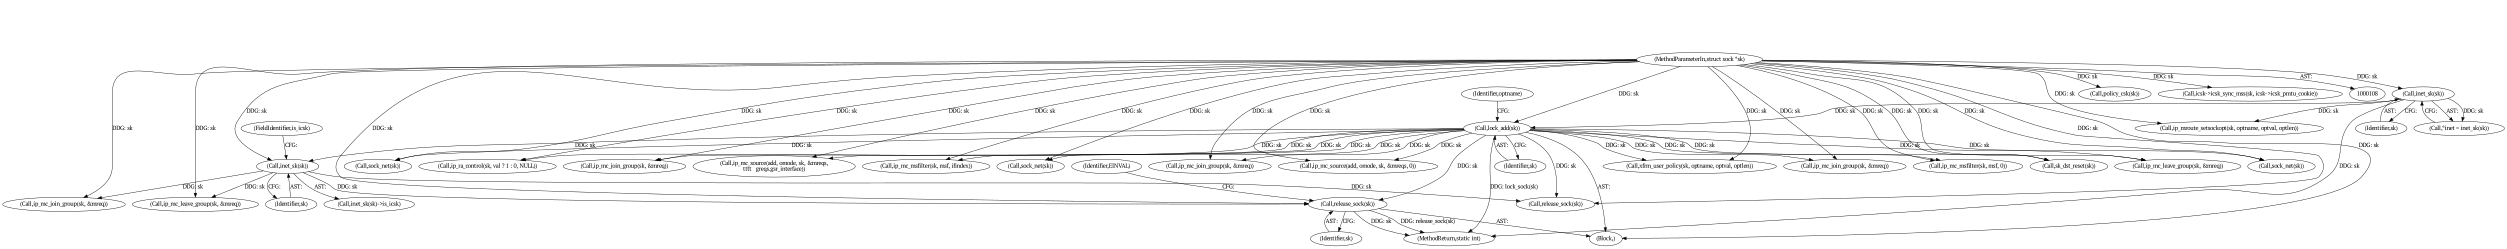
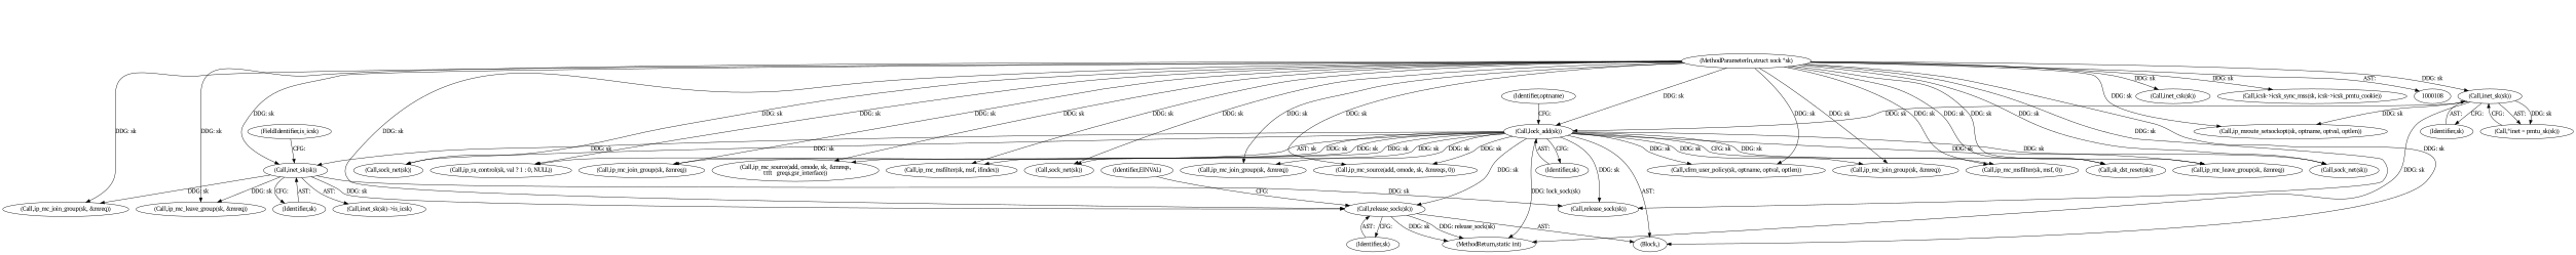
  digraph {
    fontname="PT Serif"
    node [fontname="PT Serif"]
    edge [fontname="PT Serif"]
    n1 [label="(Call,release_sock(sk))"]
    n2 [label="(MethodReturn,static int)"]
    n3 [label="(Block,)"]
    n4 [label="(Identifier,sk)"]
    n5 [label="(Call,lock_add(sk))"]
    n6 [label="(Call,inet_sk(sk))"]
    n7 [label="(Call,ip_mc_join_group(sk, &mreq))"]
    n8 [label="(Call,sock_net(sk))"]
    n9 [label="(Call,sock_net(sk))"]
    n10 [label="(Identifier,sk)"]
    n11 [label="(Call,ip_mc_source(add, omode, sk, &mreqs, 0))"]
    n12 [label="(Call,ip_ra_control(sk, val ? 1 : 0, NULL))"]
    n13 [label="(Call,ip_mc_join_group(sk, &mreq))"]
    n14 [label="(Call,ip_mc_source(add, omode, sk, &mreqs,\n\t\t\t\t   greqs.gsr_interface))"]
    n15 [label="(Call,ip_mc_msfilter(sk, msf, ifindex))"]
    n16 [label="(Call,sock_net(sk))"]
    n17 [label="(Call,release_sock(sk))"]
    n18 [label="(Call,ip_mc_join_group(sk, &mreq))"]
    n19 [label="(Call,ip_mc_msfilter(sk, msf, 0))"]
    n20 [label="(Call,sk_dst_reset(sk))"]
    n21 [label="(Call,ip_mc_leave_group(sk, &mreq))"]
    n22 [label="(Call,xfrm_user_policy(sk, optname, optval, optlen))"]
    n23 [label="(Call,ip_mc_leave_group(sk, &mreq))"]
    n24 [label="(Call,ip_mc_join_group(sk, &mreq))"]
    n25 [label="(Identifier,sk)"]
    n26 [label="(Call,inet_sk(sk)->is_icsk)"]
    n27 [label="(Call,inet_sk(sk))"]
-   n28 [label="(Call,*inet = inet_sk(sk))"]
+   n28 [label="(Call,*inet = pmtu_sk(sk))"]
    n29 [label="(Identifier,sk)"]
    n30 [label="(Call,ip_mroute_setsockopt(sk, optname, optval, optlen))"]
    n31 [label="(MethodParameterIn,struct sock *sk)"]
-   n32 [label="(Call,policy_csk(sk))"]
+   n32 [label="(Call,inet_csk(sk))"]
    n33 [label="(Call,icsk->icsk_sync_mss(sk, icsk->icsk_pmtu_cookie))"]
    1000108
    n35 [label="(Identifier,EINVAL)"]
    n36 [label="(Identifier,optname)"]
    n37 [label="(FieldIdentifier,is_icsk)"]
    n1 -> n2 [label="DDG: sk"]
    n1 -> n2 [label="DDG: release_sock(sk)"]
    n1 -> n3 [label="AST: "]
    n1 -> n4 [label="CFG: "]
    n4 -> n1 [label="AST: "]
    n5 -> n1 [label="DDG: sk"]
    n5 -> n2 [label="DDG: lock_sock(sk)"]
    n5 -> n3 [label="AST: "]
    n5 -> n6 [label="DDG: sk"]
    n5 -> n7 [label="DDG: sk"]
    n5 -> n8 [label="DDG: sk"]
    n5 -> n9 [label="DDG: sk"]
    n5 -> n10 [label="CFG: "]
    n5 -> n11 [label="DDG: sk"]
-   n5 -> n12 [label="DDG: sk"]
+   n5 -> n12 [label="AST: sk"]
    n5 -> n13 [label="DDG: sk"]
    n5 -> n14 [label="DDG: sk"]
    n5 -> n15 [label="DDG: sk"]
    n5 -> n16 [label="DDG: sk"]
    n5 -> n17 [label="DDG: sk"]
    n5 -> n18 [label="DDG: sk"]
-   n5 -> n19 [label="DDG: sk"]
+   n5 -> n19 [label="CFG: sk"]
    n5 -> n20 [label="DDG: sk"]
    n5 -> n21 [label="DDG: sk"]
    n5 -> n22 [label="DDG: sk"]
    n6 -> n1 [label="DDG: sk"]
    n6 -> n17 [label="DDG: sk"]
    n6 -> n23 [label="DDG: sk"]
    n6 -> n24 [label="DDG: sk"]
    n6 -> n25 [label="CFG: "]
    n6 -> n26 [label="AST: "]
    n10 -> n5 [label="AST: "]
    n25 -> n6 [label="AST: "]
    n27 -> n2 [label="DDG: sk"]
    n27 -> n5 [label="DDG: sk"]
    n27 -> n28 [label="AST: "]
    n27 -> n28 [label="DDG: sk"]
    n27 -> n29 [label="CFG: "]
    n27 -> n30 [label="DDG: sk"]
    n28 -> n27 [label="CFG: "]
    n29 -> n27 [label="AST: "]
    n31 -> n1 [label="DDG: sk"]
    n31 -> n3 [label="DDG: sk"]
    n31 -> n5 [label="DDG: sk"]
    n31 -> n6 [label="DDG: sk"]
    n31 -> n7 [label="DDG: sk"]
    n31 -> n8 [label="DDG: sk"]
    n31 -> n9 [label="DDG: sk"]
    n31 -> n11 [label="DDG: sk"]
    n31 -> n12 [label="DDG: sk"]
    n31 -> n13 [label="DDG: sk"]
    n31 -> n14 [label="DDG: sk"]
    n31 -> n15 [label="DDG: sk"]
    n31 -> n16 [label="DDG: sk"]
    n31 -> n17 [label="DDG: sk"]
    n31 -> n18 [label="DDG: sk"]
    n31 -> n19 [label="DDG: sk"]
    n31 -> n20 [label="DDG: sk"]
    n31 -> n21 [label="DDG: sk"]
    n31 -> n22 [label="DDG: sk"]
    n31 -> n23 [label="DDG: sk"]
    n31 -> n24 [label="DDG: sk"]
    n31 -> n27 [label="DDG: sk"]
    n31 -> n30 [label="DDG: sk"]
    n31 -> n32 [label="DDG: sk"]
    n31 -> n33 [label="DDG: sk"]
    n31 -> 1000108 [label="AST: "]
    n35 -> n1 [label="CFG: "]
    n36 -> n5 [label="CFG: "]
    n37 -> n6 [label="CFG: "]
  }
